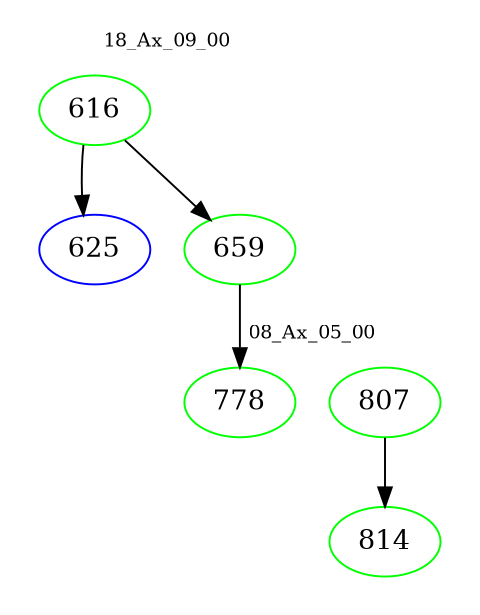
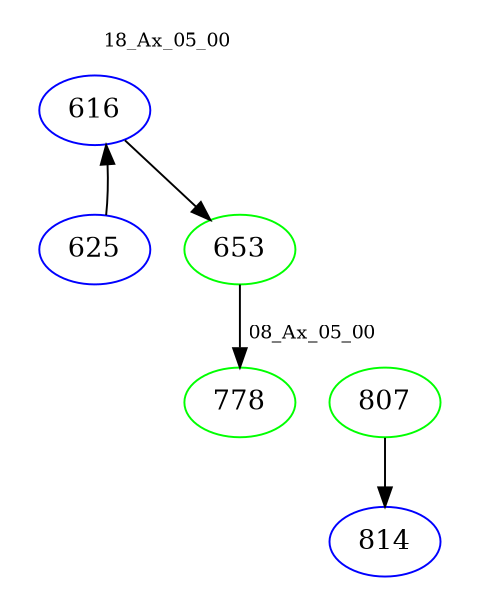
  digraph {
    node [color=blue]
    edge [color=black]
-   n1 [color=green label=616]
+   n1 [label=616]
    n2 [label=625]
-   n3 [color=green label=659]
+   n3 [color=green label=653]
    n4 [color=green label=807]
    n5 [color=green label=778]
-   n6 [color=green label=814]
+   n6 [label=814]
    subgraph cluster_1 {
      color=white
      fontsize=10
-     label="18_Ax_09_00"
+     label="18_Ax_05_00"
      n1
      n2
      n3
    }
    subgraph cluster_2 {
      color=white
      fontsize=10
      label="08_Ax_05_00"
      n4
      n5
      n6
    }
-   n1 -> n2
+   n2 -> n1
    n1 -> n3
    n3 -> n5
    n4 -> n6
  }
